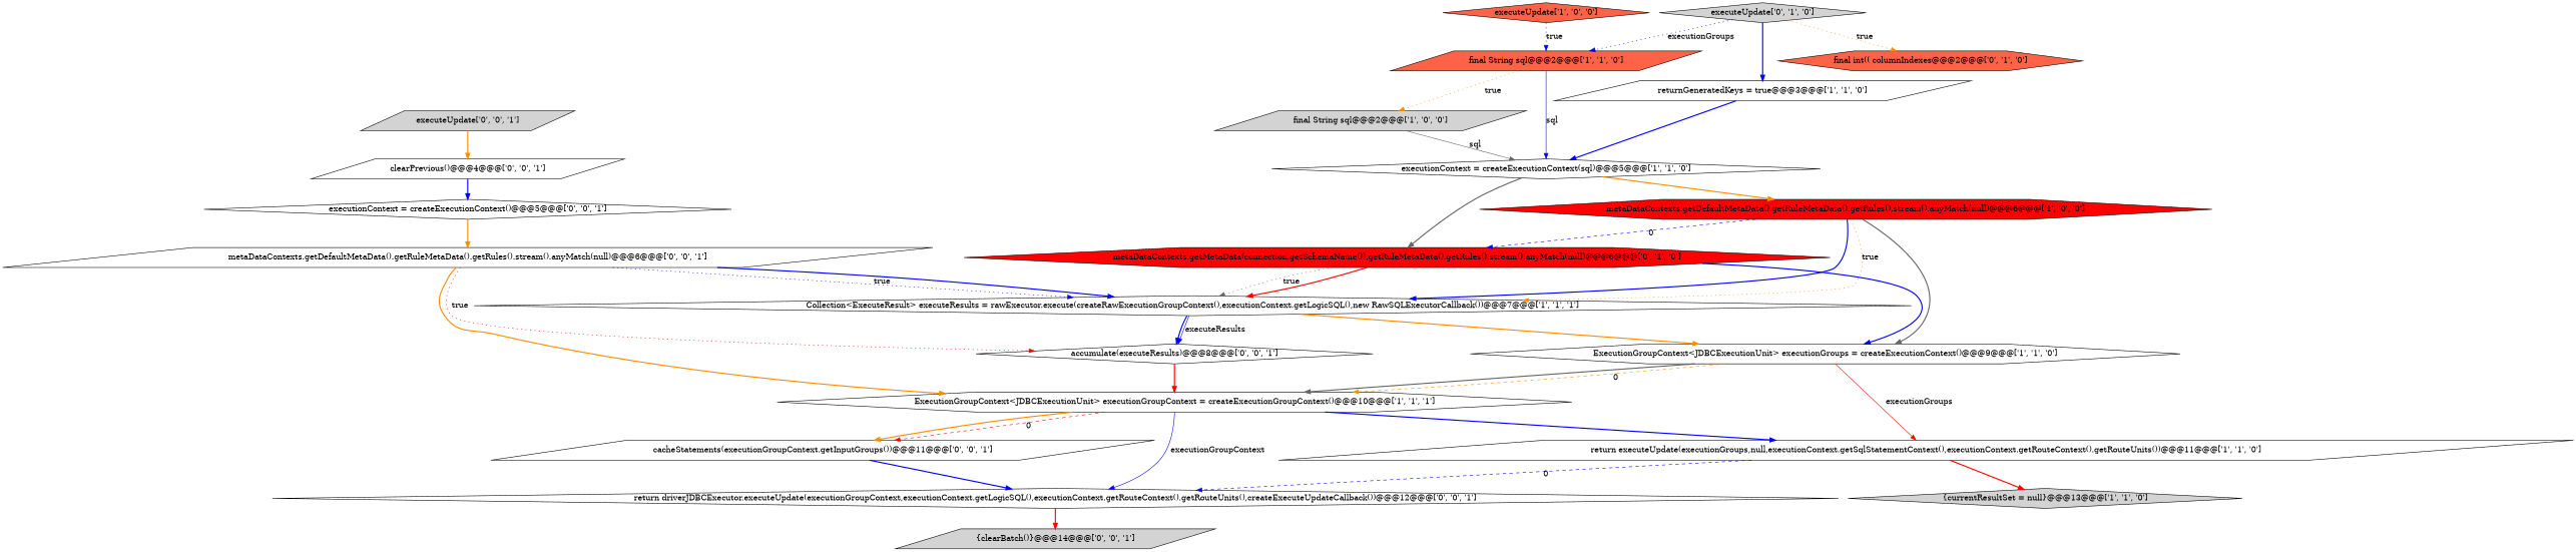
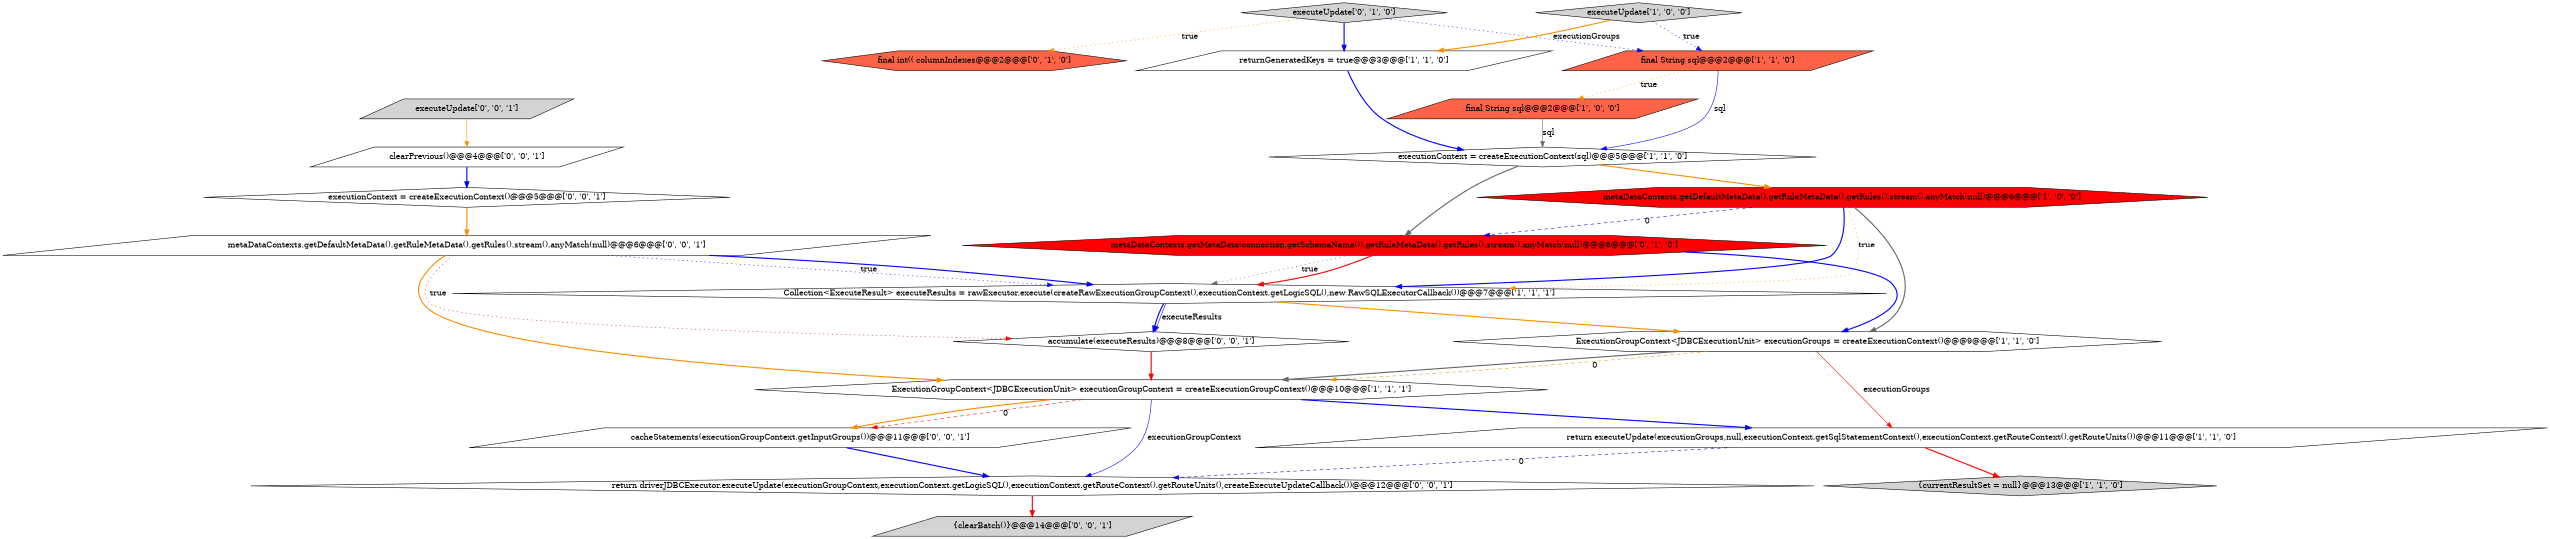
  digraph {
    node [fillcolor=white shape=parallelogram style=filled]
    edge [color=blue style=bold]
    n1 [label="returnGeneratedKeys = true@@@3@@@['1', '1', '0']"]
    n2 [label="executionContext = createExecutionContext(sql)@@@5@@@['1', '1', '0']" shape=diamond]
    n3 [fillcolor=red label="metaDataContexts.getDefaultMetaData().getRuleMetaData().getRules().stream().anyMatch(null)@@@6@@@['1', '0', '0']" shape=hexagon]
    n4 [fillcolor=red label="metaDataContexts.getMetaData(connection.getSchemaName()).getRuleMetaData().getRules().stream().anyMatch(null)@@@6@@@['0', '1', '0']" shape=hexagon]
    n5 [fillcolor=lightgray label="executeUpdate['0', '0', '1']"]
    n6 [label="clearPrevious()@@@4@@@['0', '0', '1']"]
    n7 [label="executionContext = createExecutionContext()@@@5@@@['0', '0', '1']" shape=diamond]
    n8 [label="metaDataContexts.getDefaultMetaData().getRuleMetaData().getRules().stream().anyMatch(null)@@@6@@@['0', '0', '1']"]
    n9 [label="Collection<ExecuteResult> executeResults = rawExecutor.execute(createRawExecutionGroupContext(),executionContext.getLogicSQL(),new RawSQLExecutorCallback())@@@7@@@['1', '1', '1']" shape=diamond]
    n10 [label="ExecutionGroupContext<JDBCExecutionUnit> executionGroupContext = createExecutionGroupContext()@@@10@@@['1', '1', '1']" shape=hexagon]
    n11 [label="accumulate(executeResults)@@@8@@@['0', '0', '1']" shape=diamond]
    n12 [label="ExecutionGroupContext<JDBCExecutionUnit> executionGroups = createExecutionContext()@@@9@@@['1', '1', '0']" shape=hexagon]
    n13 [label="return executeUpdate(executionGroups,null,executionContext.getSqlStatementContext(),executionContext.getRouteContext().getRouteUnits())@@@11@@@['1', '1', '0']"]
    n14 [label="return driverJDBCExecutor.executeUpdate(executionGroupContext,executionContext.getLogicSQL(),executionContext.getRouteContext().getRouteUnits(),createExecuteUpdateCallback())@@@12@@@['0', '0', '1']" shape=diamond]
    n15 [fillcolor=lightgray label="{clearBatch()}@@@14@@@['0', '0', '1']"]
-   n16 [fillcolor=lightgray label="final String sql@@@2@@@['1', '0', '0']"]
+   n16 [fillcolor=tomato label="final String sql@@@2@@@['1', '0', '0']"]
    n17 [fillcolor=lightgray label="{currentResultSet = null}@@@13@@@['1', '1', '0']" shape=diamond]
    n18 [label="cacheStatements(executionGroupContext.getInputGroups())@@@11@@@['0', '0', '1']"]
    n19 [fillcolor=lightgray label="executeUpdate['0', '1', '0']" shape=diamond]
    n20 [fillcolor=tomato label="final int(( columnIndexes@@@2@@@['0', '1', '0']" shape=hexagon]
    n21 [fillcolor=tomato label="final String sql@@@2@@@['1', '1', '0']"]
-   n22 [fillcolor=tomato label="executeUpdate['1', '0', '0']" shape=diamond]
+   n22 [fillcolor=lightgray label="executeUpdate['1', '0', '0']" shape=diamond]
    n1 -> n2
    n2 -> n3 [color=darkorange]
    n2 -> n4 [color=gray40]
    n3 -> n4 [label=0 style=dashed]
    n3 -> n9 [color=darkorange label=true style=dotted]
    n3 -> n9
    n3 -> n12 [color=gray40]
    n4 -> n9 [color=gray40 label=true style=dotted]
    n4 -> n9 [color=red]
    n4 -> n12
-   n5 -> n6 [color=darkorange]
+   n5 -> n6 [color=darkorange style=solid]
    n6 -> n7
    n7 -> n8 [color=darkorange]
    n8 -> n9 [label=true style=dotted]
    n8 -> n9
    n8 -> n10 [color=darkorange]
    n8 -> n11 [color=red label=true style=dotted]
    n9 -> n11 [label=executeResults style=solid]
    n9 -> n11
    n9 -> n12 [color=darkorange]
    n10 -> n13
    n10 -> n14 [label=executionGroupContext style=solid]
    n10 -> n18 [color=darkorange]
    n10 -> n18 [color=red label=0 style=dashed]
    n11 -> n10 [color=red]
    n12 -> n10 [color=gray40]
    n12 -> n10 [color=darkorange label=0 style=dashed]
    n12 -> n13 [color=red label=executionGroups style=solid]
    n13 -> n14 [label=0 style=dashed]
    n13 -> n17 [color=red]
    n14 -> n15 [color=red]
    n16 -> n2 [color=gray40 label=sql style=solid]
    n18 -> n14
    n19 -> n1
    n19 -> n20 [color=darkorange label=true style=dotted]
    n19 -> n21 [label=executionGroups style=dotted]
    n21 -> n2 [label=sql style=solid]
    n21 -> n16 [color=darkorange label=true style=dotted]
+   n22 -> n1 [color=darkorange]
    n22 -> n21 [label=true style=dotted]
  }
